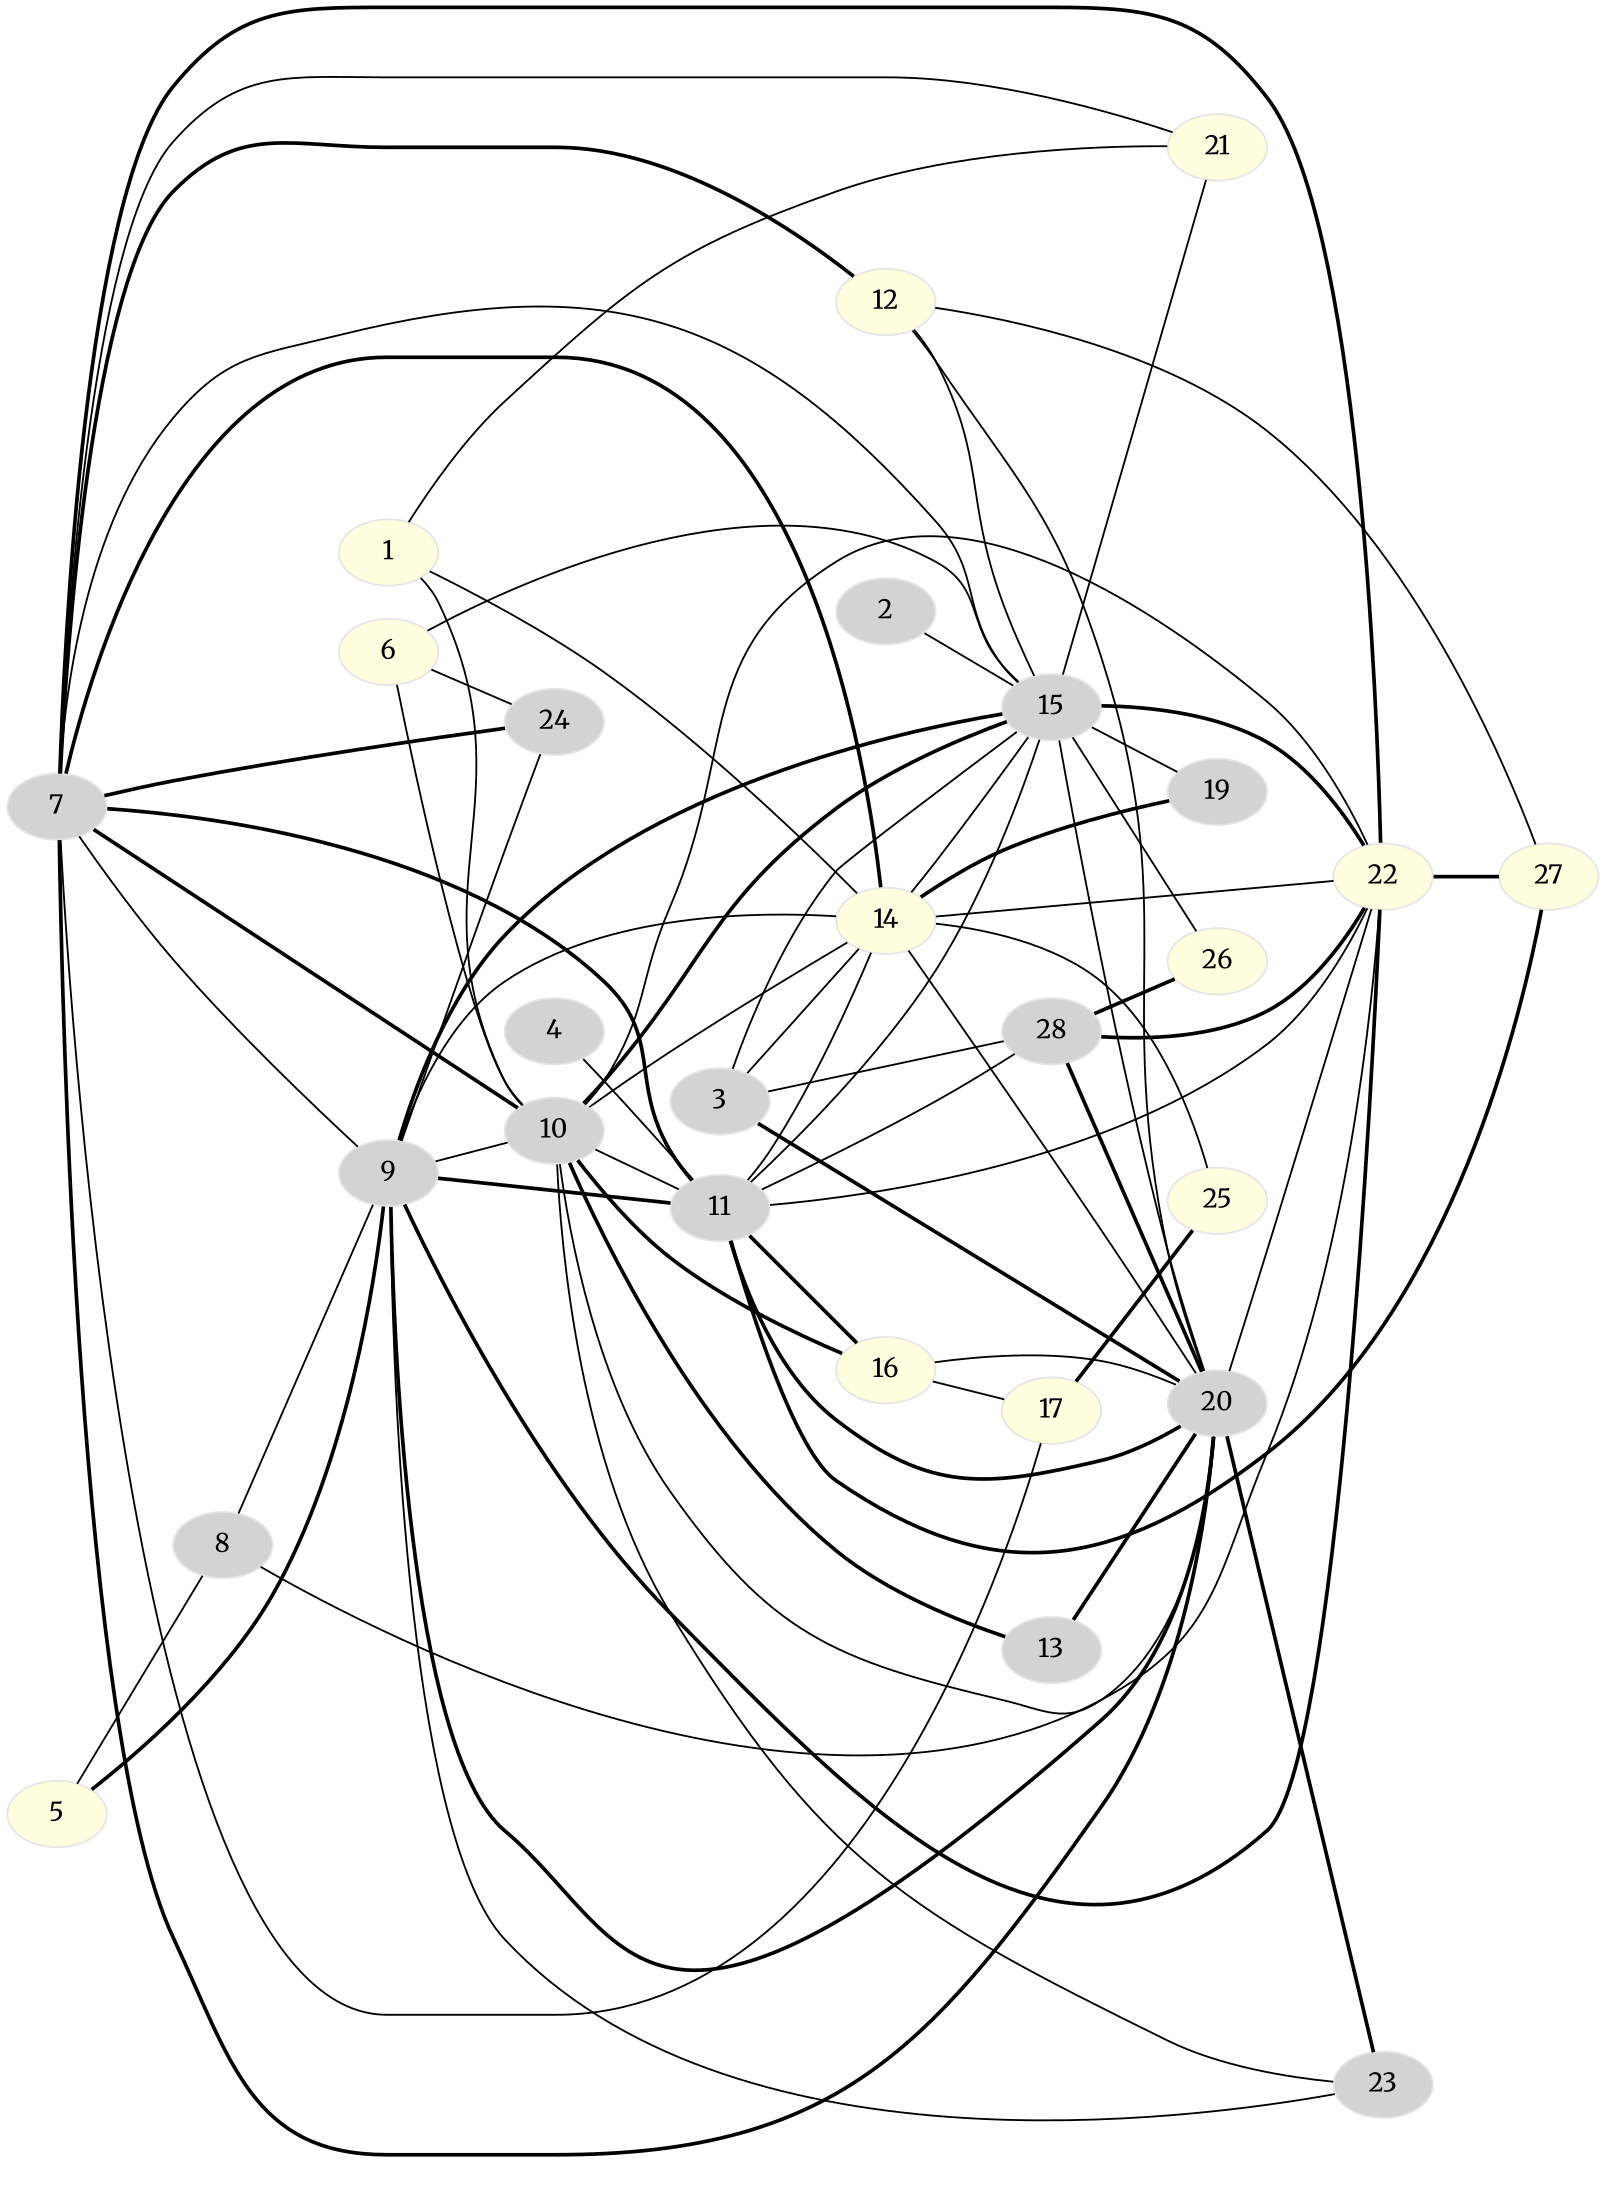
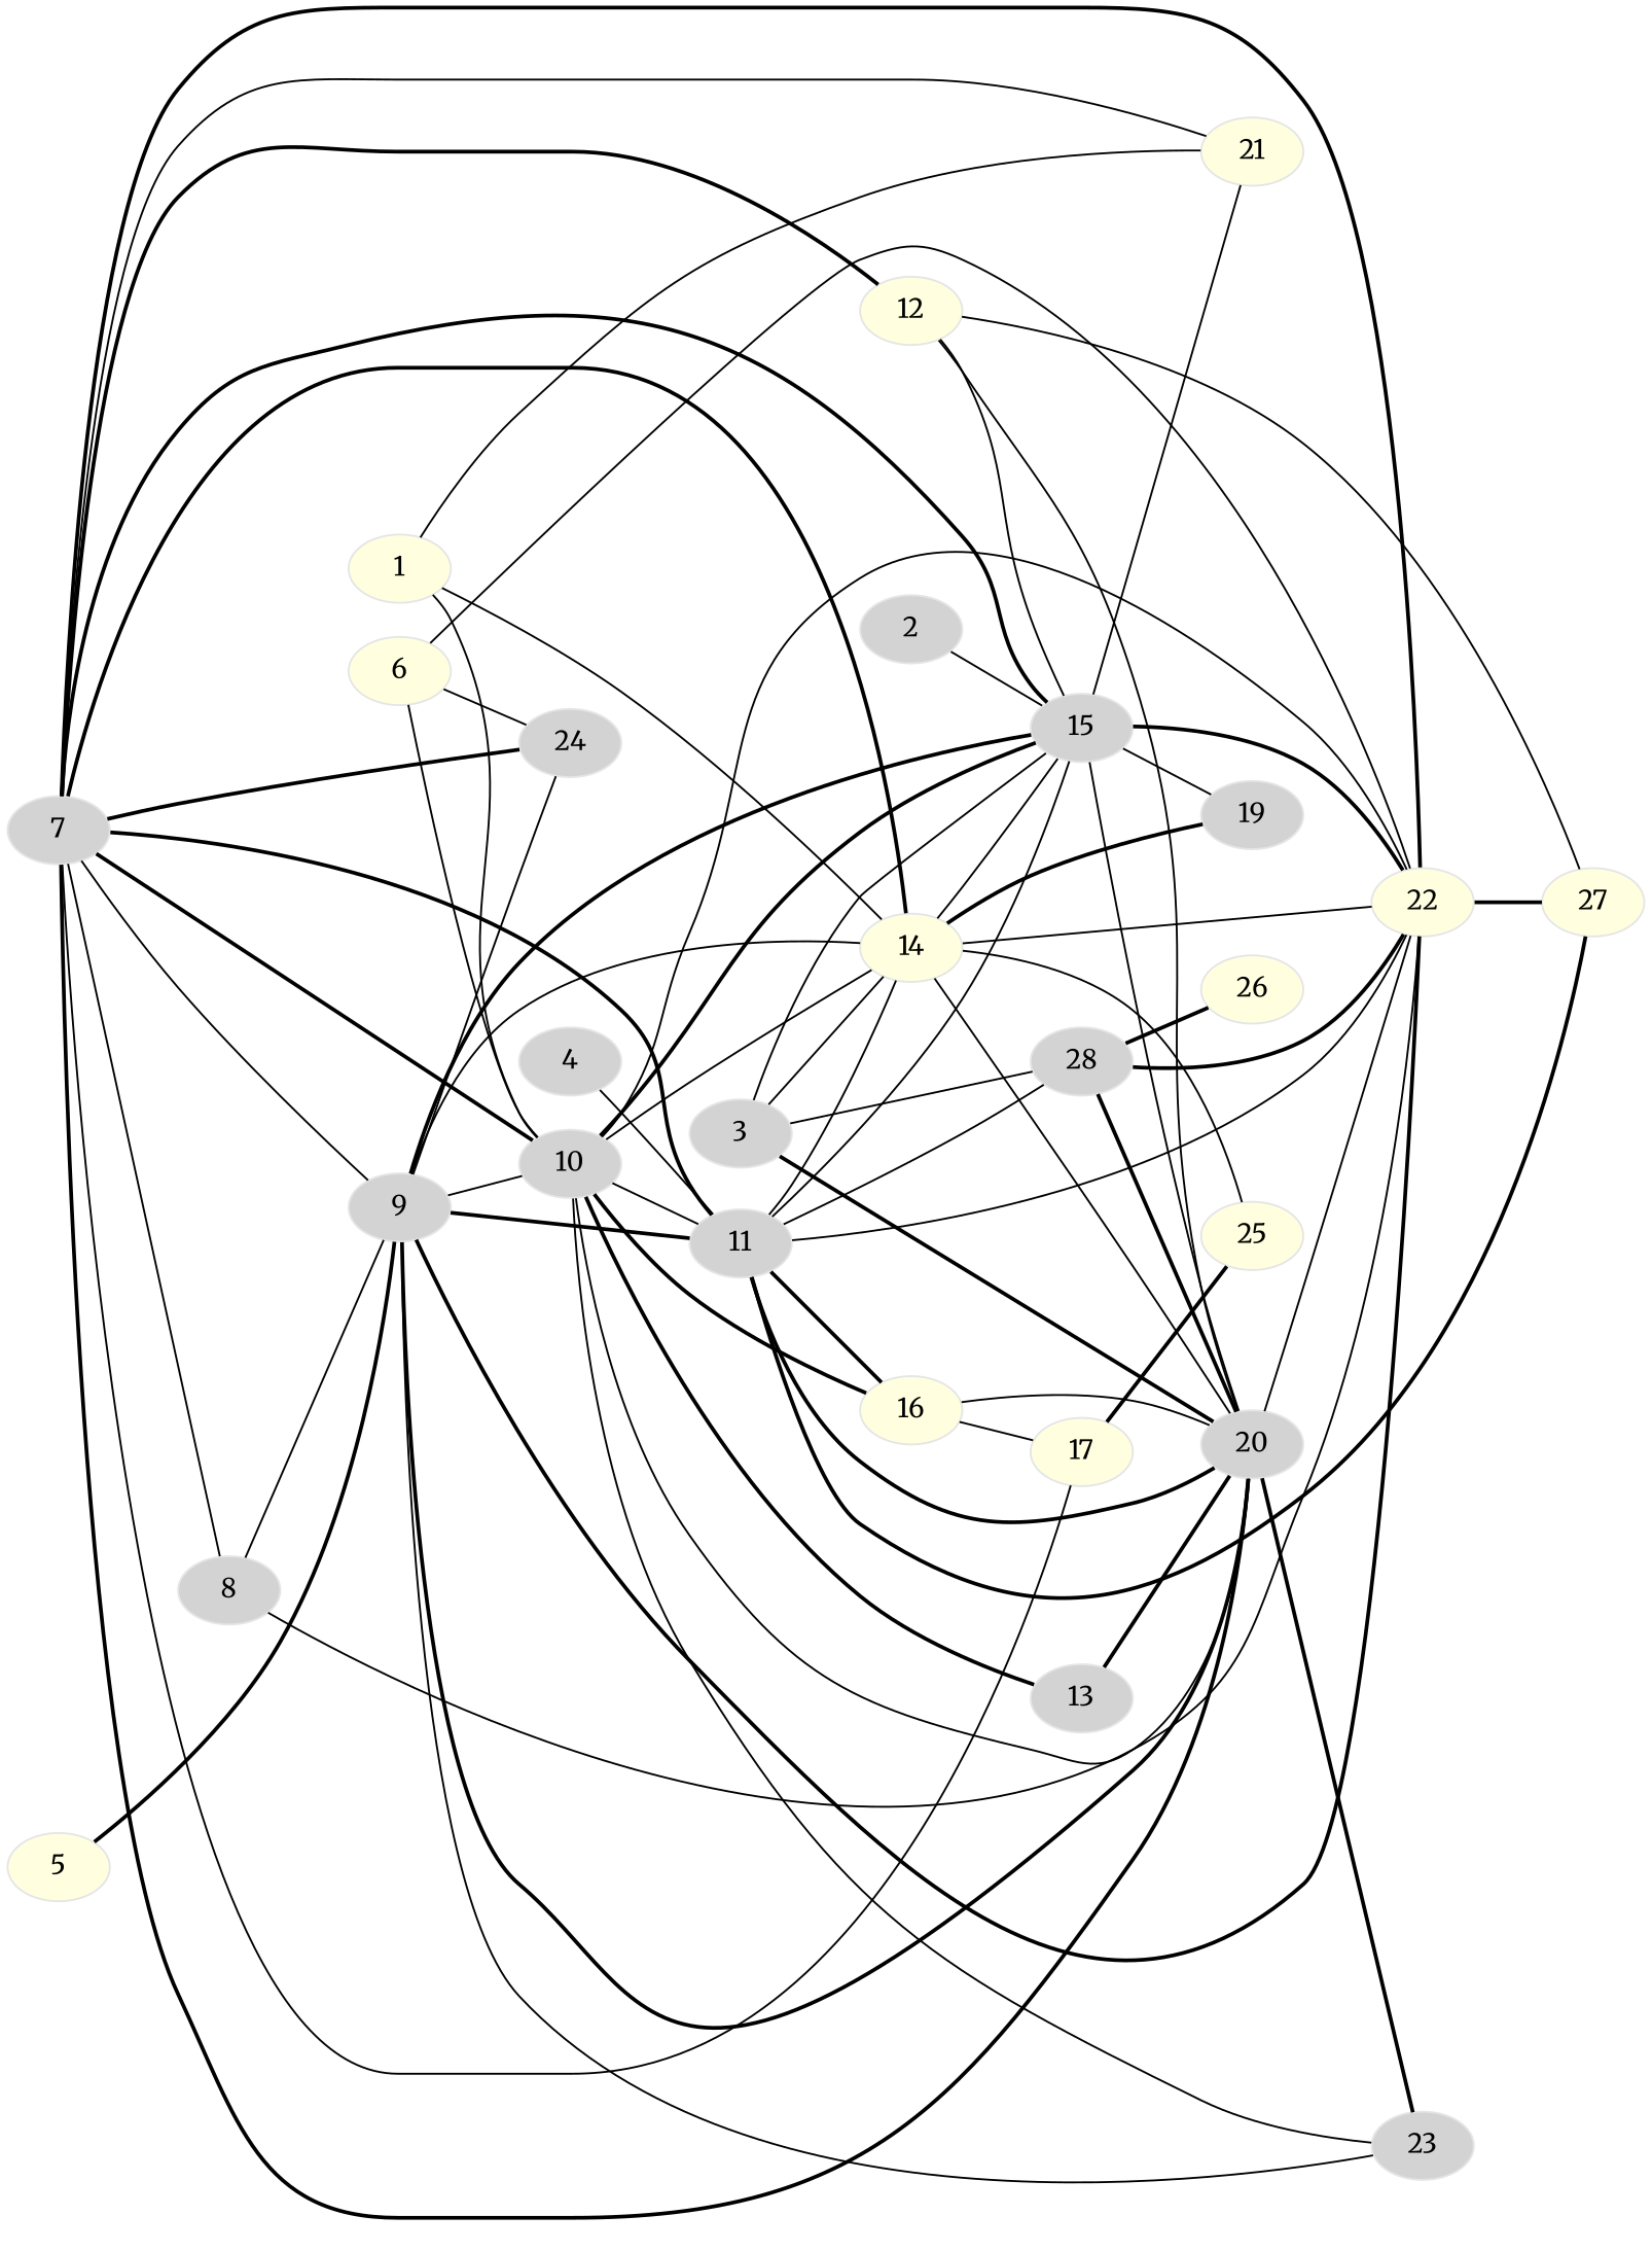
  graph {
    fontname=Merriweather
    rankdir=LR
    node [color=gray90 fillcolor=lightgrey fontname=Merriweather style=filled]
    edge [fontname=Merriweather style=solid weight=1.0]
    1 [fillcolor=lightyellow]
    10
    14 [fillcolor=lightyellow]
    21 [fillcolor=lightyellow]
    15
    20
    11
    22 [fillcolor=lightyellow]
    23
    13
    16 [fillcolor=lightyellow]
    19
    25 [fillcolor=lightyellow]
    2
    26 [fillcolor=lightyellow]
    3
    n17 [label=28]
    4
    27 [fillcolor=lightyellow]
    5 [fillcolor=lightyellow]
    9
    24
    6 [fillcolor=lightyellow]
    7
    8
    12 [fillcolor=lightyellow]
    17 [fillcolor=lightyellow]
    1 -- 10
    1 -- 14
    1 -- 21
    10 -- 14 [weight=2.0]
    10 -- 15 [style=bold]
    10 -- 20 [weight=2.0]
    10 -- 11
    10 -- 22 [weight=2.0]
    10 -- 23
    10 -- 13 [style=bold]
    10 -- 16 [style=bold]
    14 -- 15 [weight=2.0]
    14 -- 20 [weight=2.0]
    14 -- 22 [weight=2.0]
    14 -- 19 [style=bold]
    14 -- 25 [weight=2.0]
    15 -- 21
    15 -- 20
    15 -- 22 [style=bold weight=3.0]
    15 -- 19 [weight=2.0]
-   15 -- 26
    20 -- 22 [weight=2.0]
    20 -- 23 [style=bold]
    11 -- 14
    11 -- 15
    11 -- 20 [style=bold]
    11 -- 22 [weight=3.0]
    11 -- 16 [style=bold]
    11 -- n17
    11 -- 27 [style=bold]
    22 -- 27 [style=bold]
    13 -- 20 [style=bold weight=2.0]
    16 -- 20
    16 -- 17
    2 -- 15
    3 -- 14
    3 -- 15
    3 -- 20 [style=bold]
    3 -- n17
    n17 -- 20 [style=bold]
    n17 -- 22 [style=bold]
    n17 -- 26 [style=bold]
    4 -- 11
    5 -- 9 [style=bold]
    9 -- 10 [weight=2.0]
    9 -- 14
    9 -- 15 [style=bold]
    9 -- 20 [style=bold]
    9 -- 11 [style=bold]
    9 -- 22 [style=bold weight=2.0]
    9 -- 23
    9 -- 24
    6 -- 10
-   6 -- 15
+   6 -- 22
    6 -- 24
    7 -- 10 [style=bold weight=4.0]
    7 -- 14 [style=bold weight=2.0]
    7 -- 21
-   7 -- 15 [weight=2.0]
+   7 -- 15 [style=bold weight=2.0]
    7 -- 20 [style=bold weight=2.0]
    7 -- 11 [style=bold weight=2.0]
    7 -- 22 [style=bold weight=4.0]
    7 -- 9 [weight=2.0]
    7 -- 24 [style=bold]
-   5 -- 8
+   7 -- 8
    7 -- 12 [style=bold]
    7 -- 17
    8 -- 22
    8 -- 9
    12 -- 15
    12 -- 20
    12 -- 27
    17 -- 25 [style=bold]
  }
